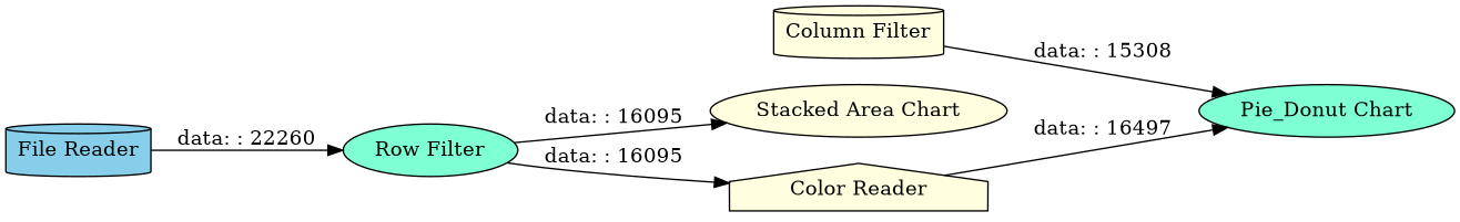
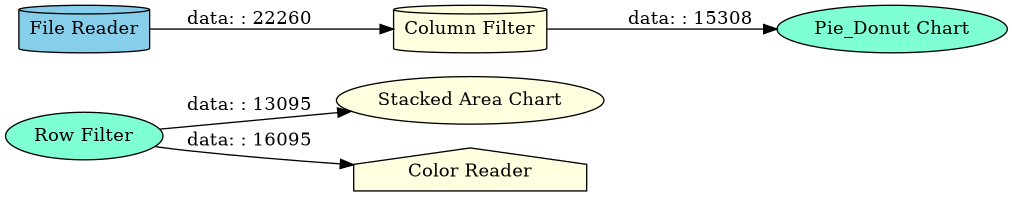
  digraph {
    rankdir=LR
    node [fillcolor=lightyellow shape=ellipse style=filled]
    n1 [label="Stacked Area Chart"]
    n2 [label="Color Reader" shape=house]
    n3 [fillcolor=aquamarine label="Pie_Donut Chart"]
    n4 [fillcolor=skyblue label="File Reader" shape=cylinder]
    n5 [label="Column Filter" shape=cylinder]
    n6 [fillcolor=aquamarine label="Row Filter"]
-   n2 -> n3 [label="data: : 16497"]
-   n4 -> n6 [label="data: : 22260"]
+   n4 -> n5 [label="data: : 22260"]
    n5 -> n3 [label="data: : 15308"]
-   n6 -> n1 [label="data: : 16095"]
+   n6 -> n1 [label="data: : 13095"]
    n6 -> n2 [label="data: : 16095"]
  }
